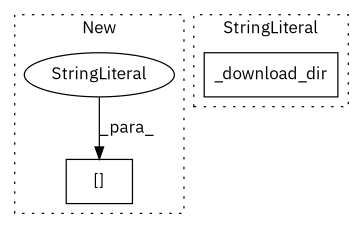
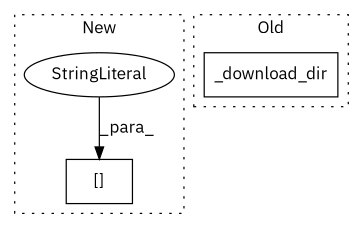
  digraph {
    fontname="IBM Plex Sans"
    node [shape=box fontname="IBM Plex Sans"]
    n1 [a=2 l="33,1" label="[]" s="8490,8534"]
    n2 [a=45 l=11 label=StringLiteral s=8523 shape=ellipse]
    n3 [a=32 l="14,1" label=_download_dir s="8637,8661"]
    subgraph cluster_1 {
      label=New
      style=dotted
      n1
      n2
    }
    subgraph cluster_2 {
-     label=StringLiteral
+     label=Old
      style=dotted
      n3
    }
    n2 -> n1 [label=_para_ fontname="IBM Plex Sans"]
  }
